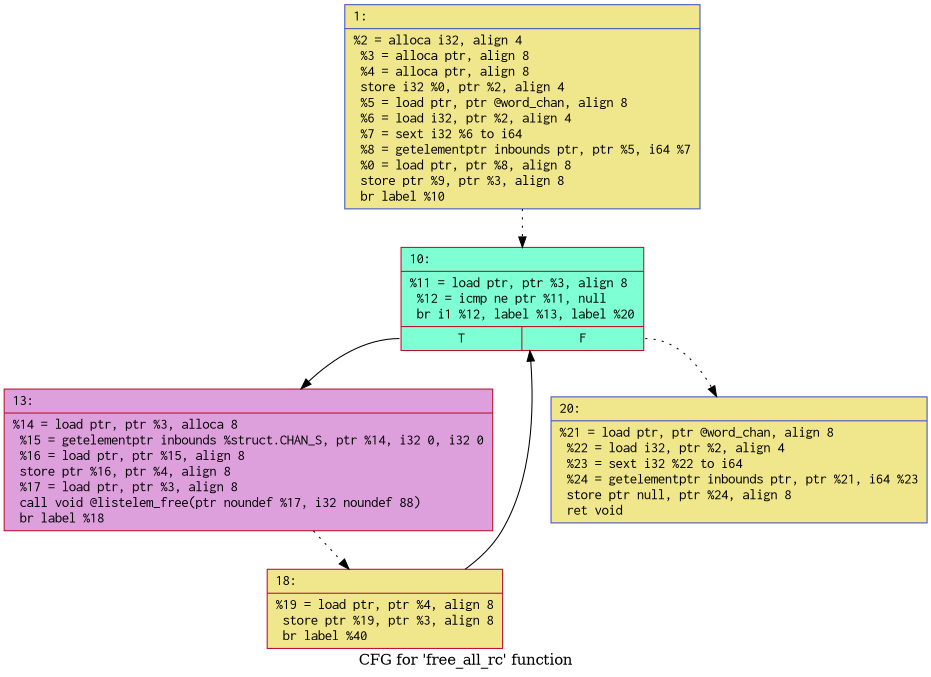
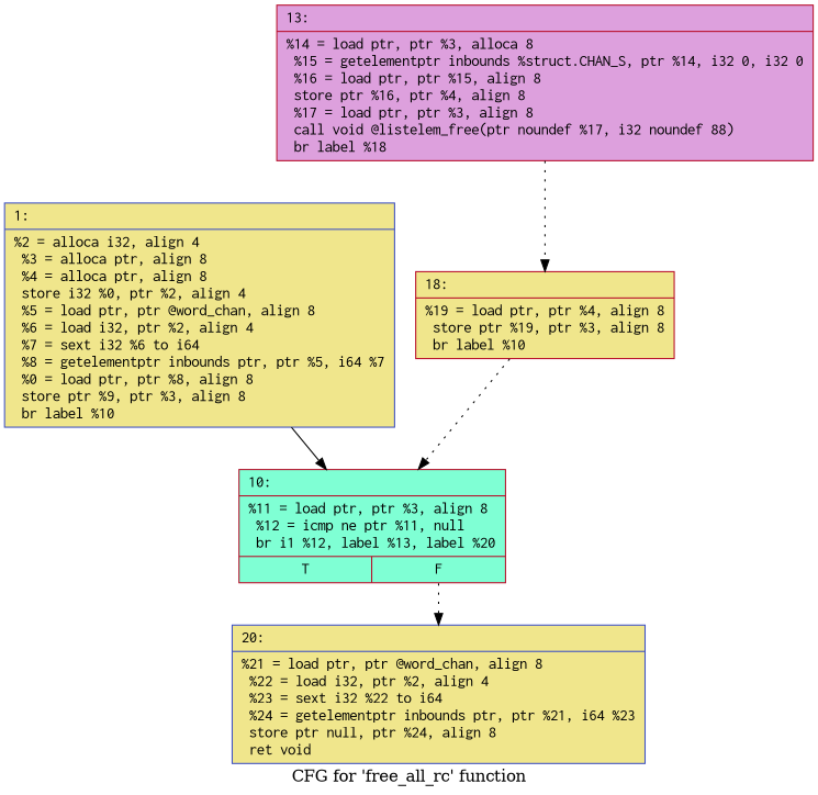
  digraph {
    label="CFG for 'free_all_rc' function"
    node [color="#b70d28ff" fillcolor=khaki fontname=Courier shape=record style=filled]
    edge [style=dotted]
    n1 [color="#3d50c3ff" label="{1:\l|  %2 = alloca i32, align 4\l  %3 = alloca ptr, align 8\l  %4 = alloca ptr, align 8\l  store i32 %0, ptr %2, align 4\l  %5 = load ptr, ptr @word_chan, align 8\l  %6 = load i32, ptr %2, align 4\l  %7 = sext i32 %6 to i64\l  %8 = getelementptr inbounds ptr, ptr %5, i64 %7\l  %0 = load ptr, ptr %8, align 8\l  store ptr %9, ptr %3, align 8\l  br label %10\l}"]
    n2 [fillcolor=aquamarine label="{10:\l|  %11 = load ptr, ptr %3, align 8\l  %12 = icmp ne ptr %11, null\l  br i1 %12, label %13, label %20\l|{<s0>T|<s1>F}}"]
    n3 [fillcolor=plum label="{13:\l|  %14 = load ptr, ptr %3, alloca 8\l  %15 = getelementptr inbounds %struct.CHAN_S, ptr %14, i32 0, i32 0\l  %16 = load ptr, ptr %15, align 8\l  store ptr %16, ptr %4, align 8\l  %17 = load ptr, ptr %3, align 8\l  call void @listelem_free(ptr noundef %17, i32 noundef 88)\l  br label %18\l}"]
    n4 [color="#3d50c3ff" label="{20:\l|  %21 = load ptr, ptr @word_chan, align 8\l  %22 = load i32, ptr %2, align 4\l  %23 = sext i32 %22 to i64\l  %24 = getelementptr inbounds ptr, ptr %21, i64 %23\l  store ptr null, ptr %24, align 8\l  ret void\l}"]
-   n5 [label="{18:\l|  %19 = load ptr, ptr %4, align 8\l  store ptr %19, ptr %3, align 8\l  br label %40\l}"]
-   n1 -> n2
-   n2 -> n3 [style=solid tailport=s0]
+   n5 [label="{18:\l|  %19 = load ptr, ptr %4, align 8\l  store ptr %19, ptr %3, align 8\l  br label %10\l}"]
+   n1 -> n2 [style=solid]
    n2 -> n4 [tailport=s1]
    n3 -> n5
-   n5 -> n2 [style=solid]
+   n5 -> n2
  }
